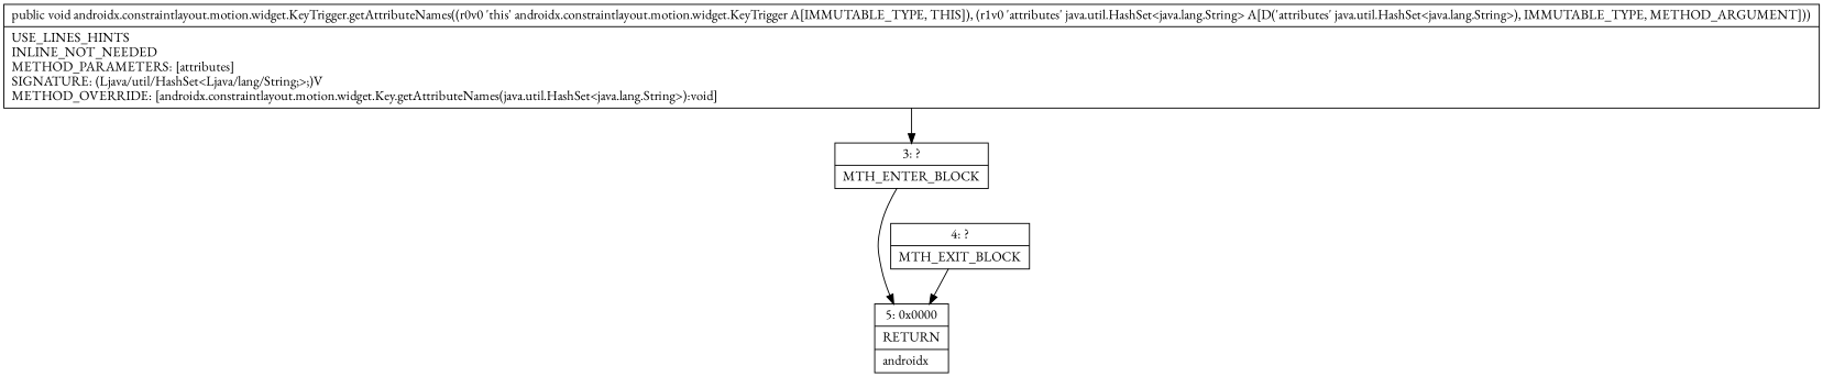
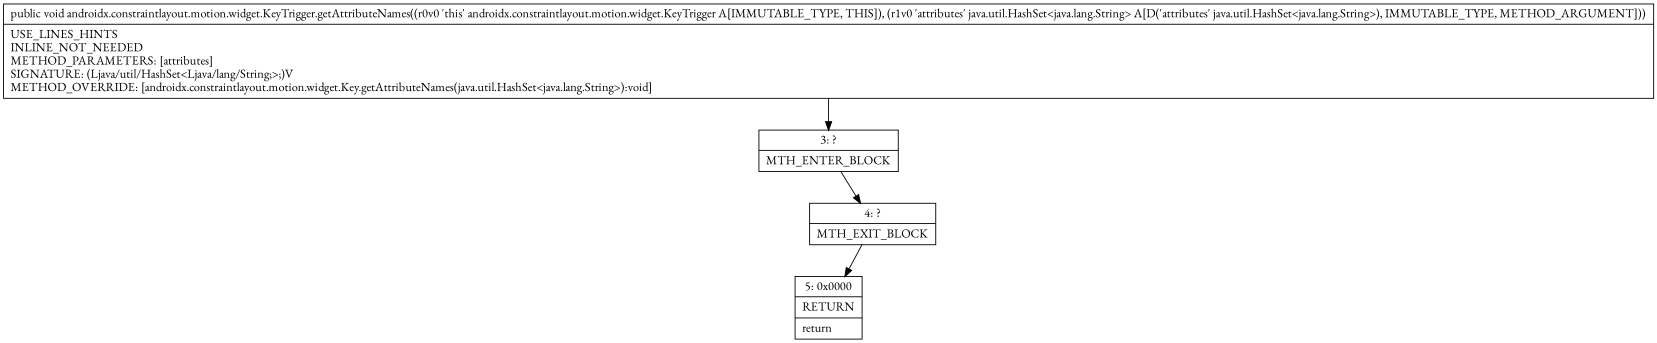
  digraph {
    fontname="EB Garamond"
    node [fontname="EB Garamond" shape=record]
    edge [fontname="EB Garamond"]
    n1 [label="{3\:\ ?|MTH_ENTER_BLOCK\l}"]
-   n2 [label="{5\:\ 0x0000|RETURN\l|androidx\l}"]
+   n2 [label="{5\:\ 0x0000|RETURN\l|return\l}"]
    n3 [label="{4\:\ ?|MTH_EXIT_BLOCK\l}"]
    n4 [label="{public void androidx.constraintlayout.motion.widget.KeyTrigger.getAttributeNames((r0v0 'this' androidx.constraintlayout.motion.widget.KeyTrigger A[IMMUTABLE_TYPE, THIS]), (r1v0 'attributes' java.util.HashSet\<java.lang.String\> A[D('attributes' java.util.HashSet\<java.lang.String\>), IMMUTABLE_TYPE, METHOD_ARGUMENT]))  | USE_LINES_HINTS\lINLINE_NOT_NEEDED\lMETHOD_PARAMETERS: [attributes]\lSIGNATURE: (Ljava\/util\/HashSet\<Ljava\/lang\/String;\>;)V\lMETHOD_OVERRIDE: [androidx.constraintlayout.motion.widget.Key.getAttributeNames(java.util.HashSet\<java.lang.String\>):void]\l}"]
-   n1 -> n2
+   n1 -> n3
    n3 -> n2
    n4 -> n1
  }
